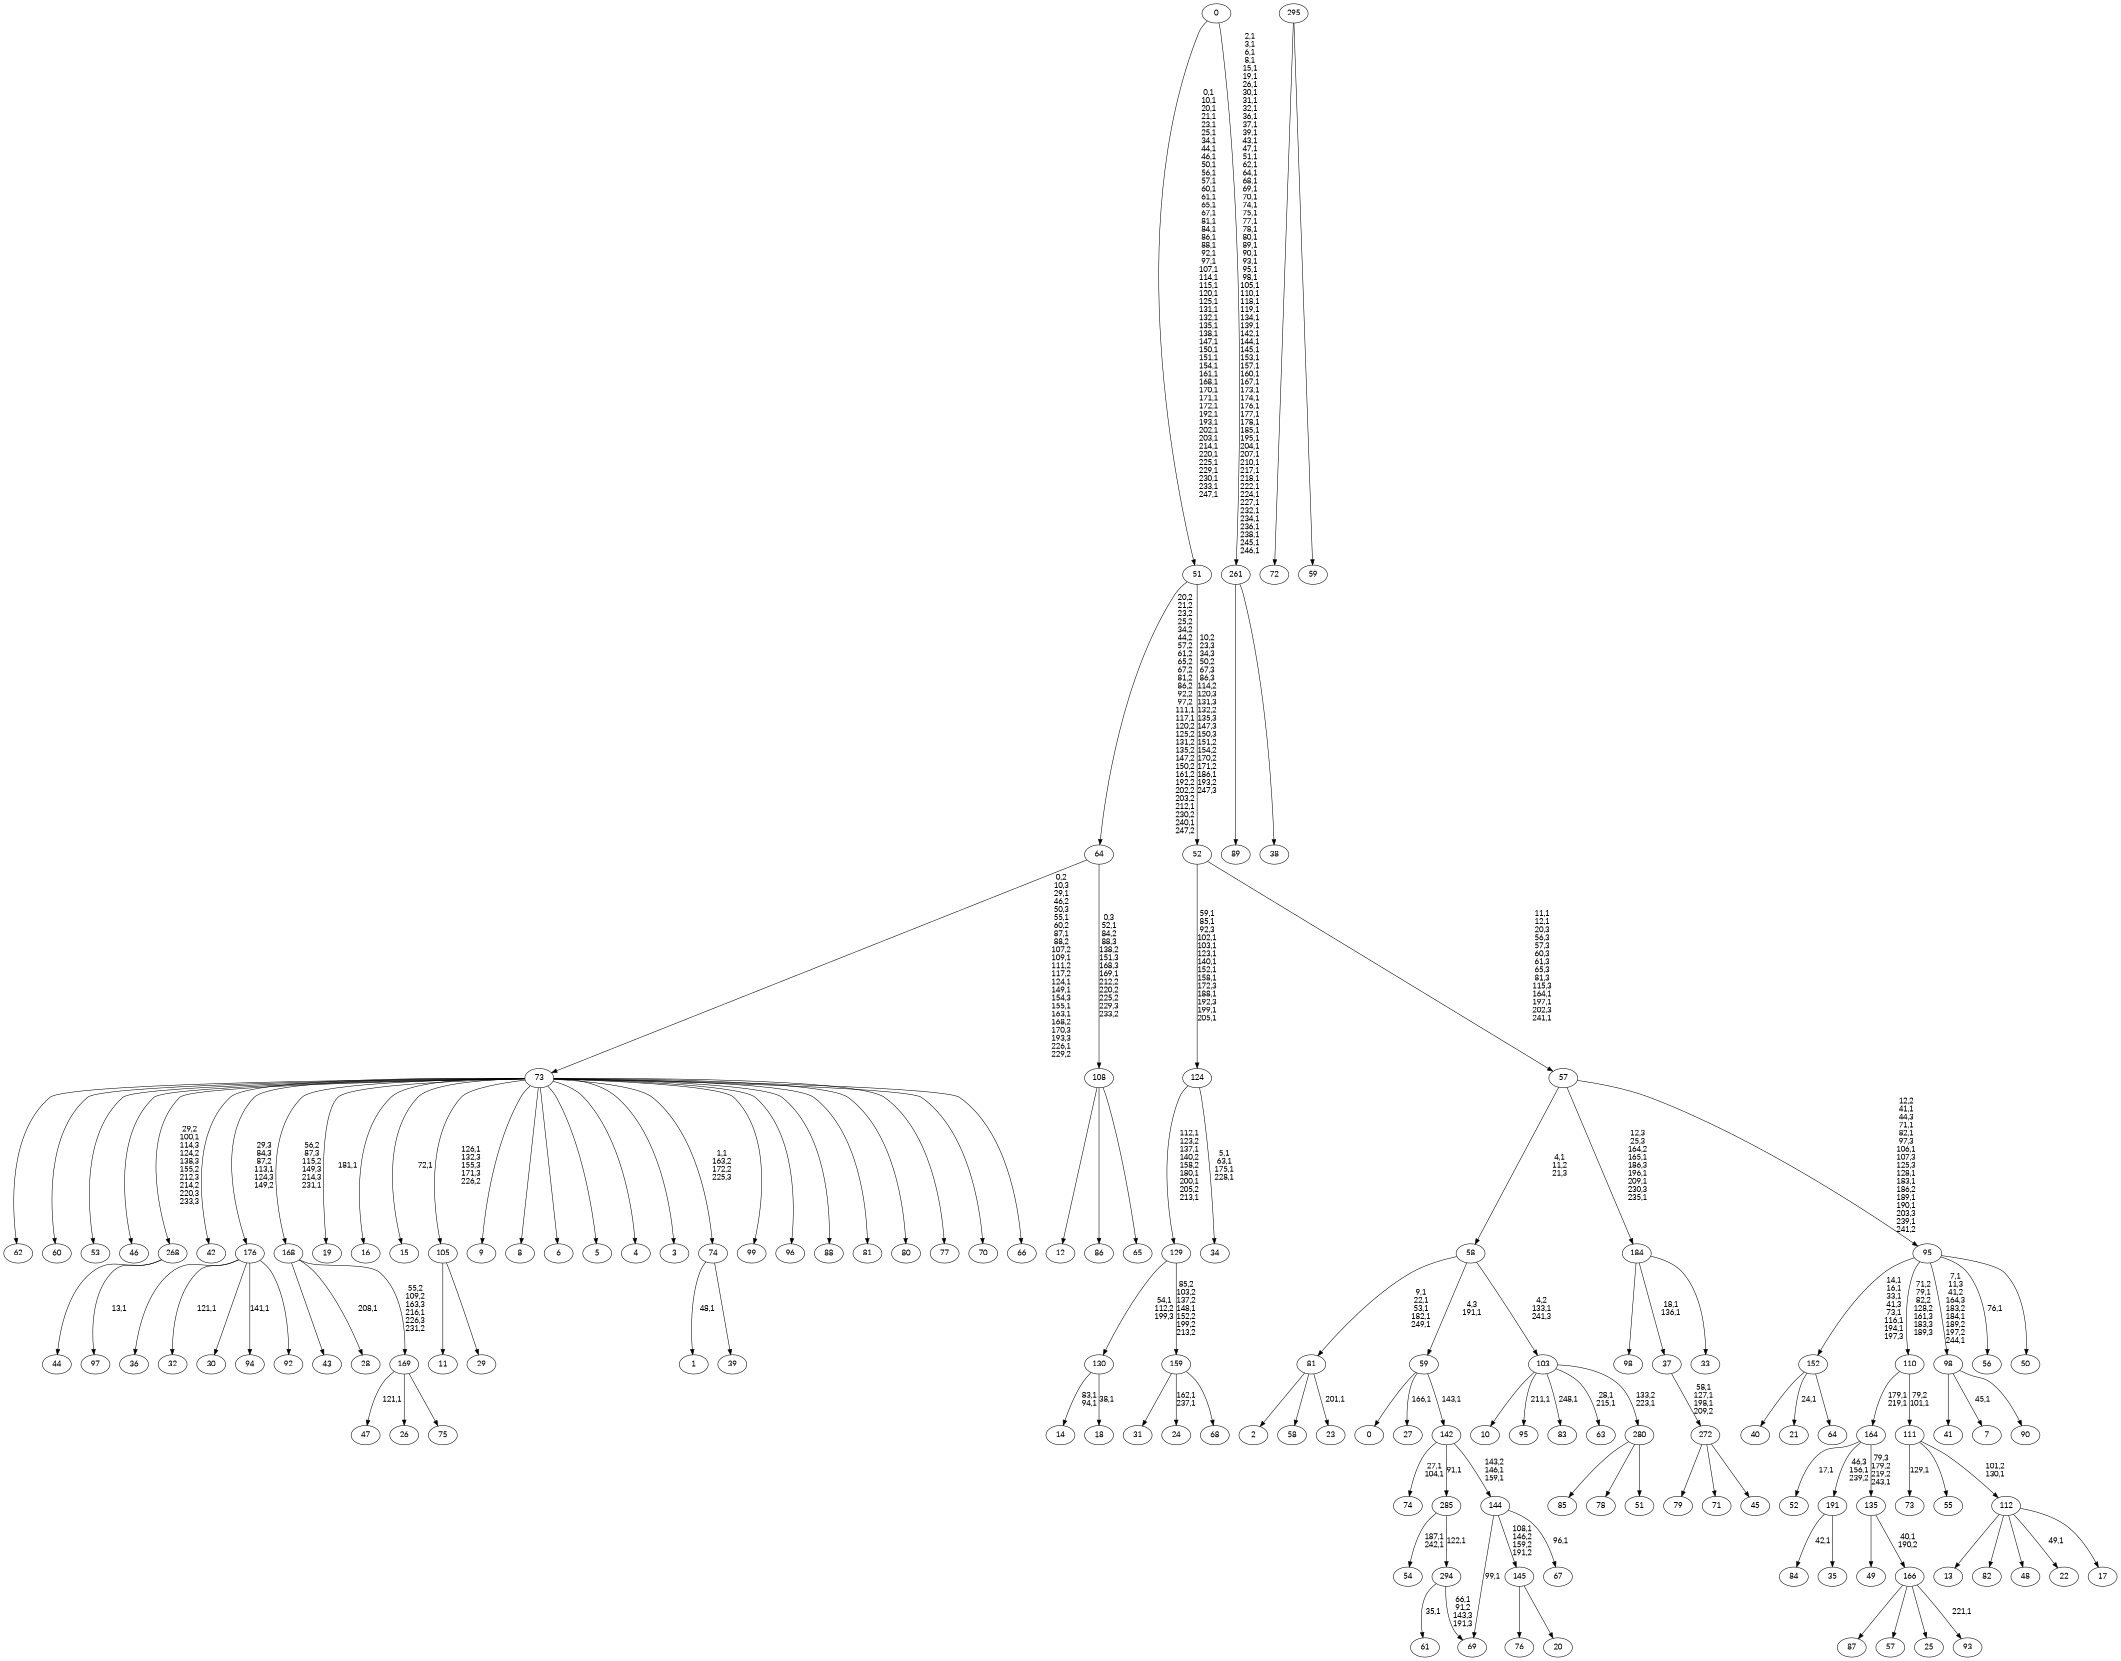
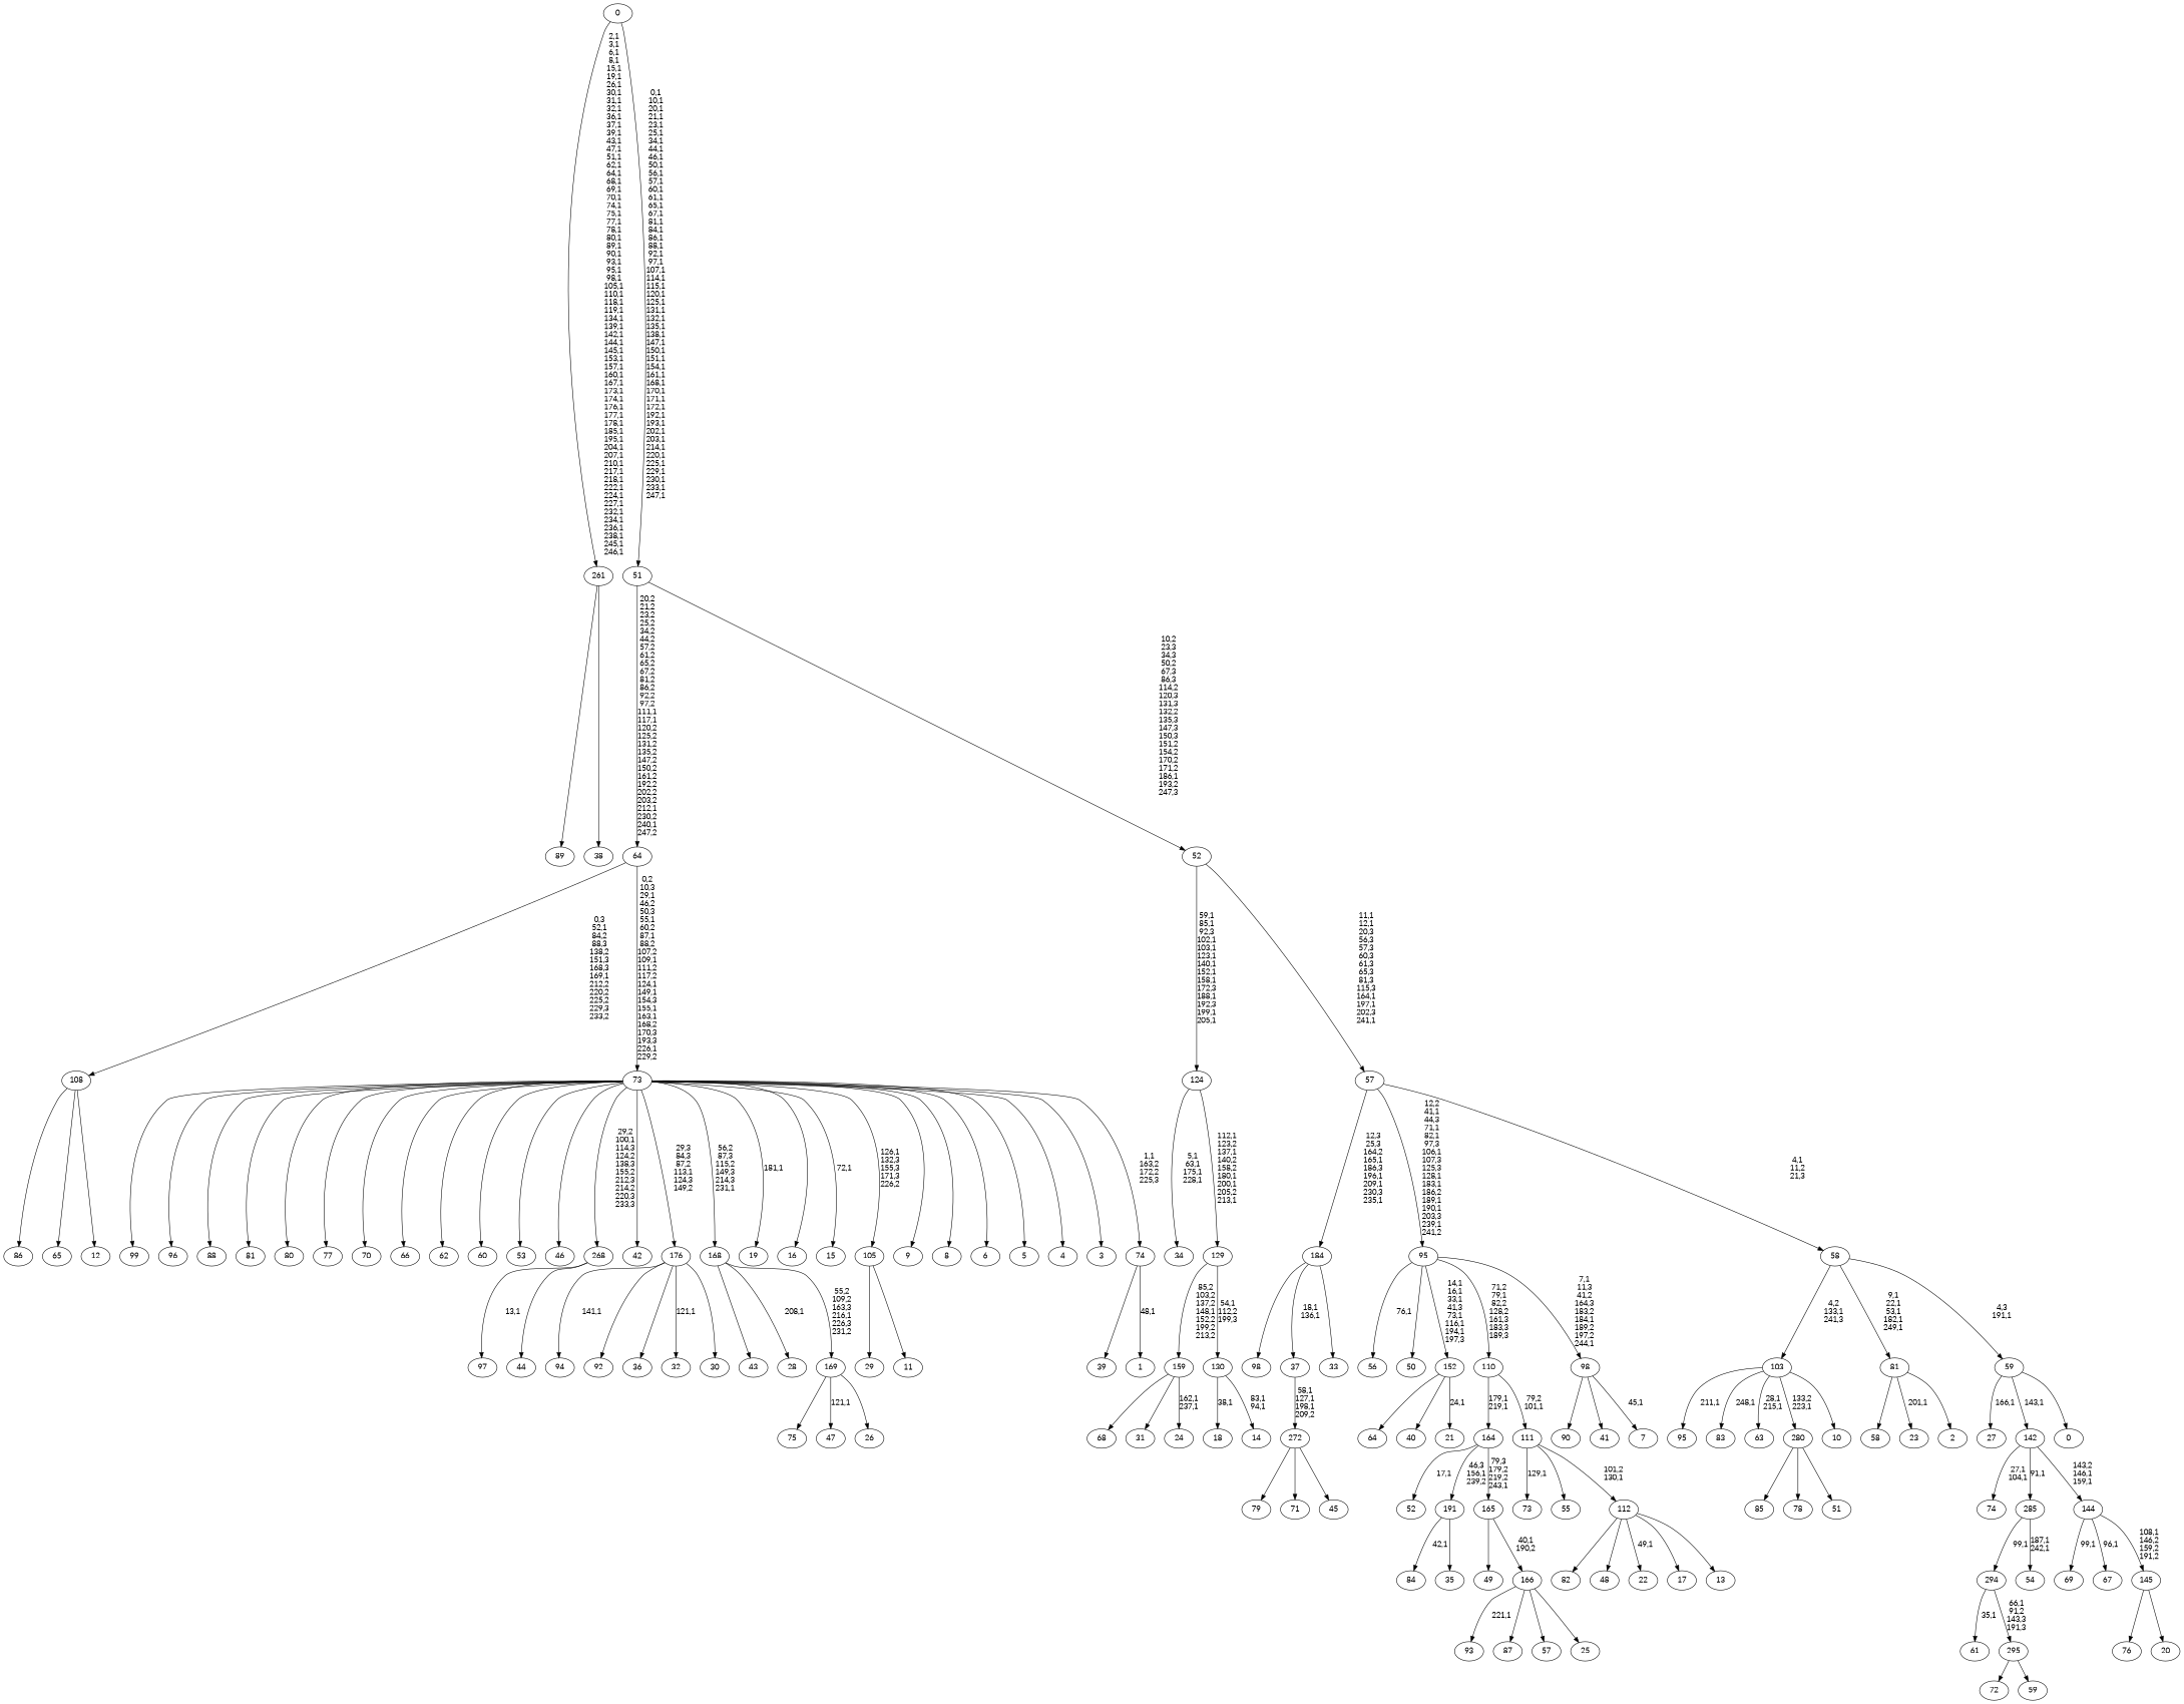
  digraph {
    fontname=Lato
    node [fontname=Lato]
    edge [fontname=Lato]
    n1 [label=99]
    n2 [label=98]
    n3 [label=97]
    n4 [label=96]
    n5 [label=95]
    n6 [label=94]
    n7 [label=93]
    n8 [label=92]
    n9 [label=90]
    n10 [label=89]
    n11 [label=88]
    n12 [label=87]
    n13 [label=86]
    n14 [label=85]
    n15 [label=84]
    n16 [label=83]
    n17 [label=82]
    n18 [label=81]
    n19 [label=80]
    n20 [label=79]
    n21 [label=78]
    n22 [label=77]
    n23 [label=76]
    n24 [label=75]
    n25 [label=74]
    n26 [label=73]
    n27 [label=72]
    n28 [label=71]
    n29 [label=70]
    n30 [label=69]
    n31 [label=68]
    n32 [label=67]
    n33 [label=66]
    n34 [label=65]
    n35 [label=64]
    n36 [label=63]
    n37 [label=62]
    n38 [label=61]
    n39 [label=60]
    n40 [label=59]
    295
    294
    n43 [label=58]
    n44 [label=57]
    n45 [label=56]
    n46 [label=55]
    n47 [label=54]
    285
    n49 [label=53]
    n50 [label=52]
    n51 [label=51]
    280
    n53 [label=50]
    n54 [label=49]
    n55 [label=48]
    n56 [label=47]
    n57 [label=46]
    n58 [label=45]
    272
    n60 [label=44]
    268
    n62 [label=43]
    n63 [label=42]
    n64 [label=41]
    n65 [label=40]
    n66 [label=39]
    n67 [label=38]
    261
    n69 [label=37]
    n70 [label=36]
    n71 [label=35]
    191
    n73 [label=34]
    n74 [label=33]
    184
    n76 [label=32]
    n77 [label=31]
    n78 [label=30]
    176
    n80 [label=29]
    n81 [label=28]
    n82 [label=27]
    n83 [label=26]
    169
    168
    n86 [label=25]
    166
-   165 [label=135]
+   165
    164
    n90 [label=24]
    159
    n92 [label=23]
    n93 [label=22]
    n94 [label=21]
    152
    n96 [label=20]
    145
    144
    142
    n100 [label=19]
    n101 [label=18]
    n102 [label=17]
    n103 [label=16]
    n104 [label=15]
    n105 [label=14]
    130
    129
    124
    n109 [label=13]
    112
    111
    110
    n113 [label=12]
    108
    n115 [label=11]
    105
    n117 [label=10]
    103
    n119 [label=9]
    n120 [label=8]
    n121 [label=7]
    98
    95
    n124 [label=6]
    n125 [label=5]
    n126 [label=4]
    n127 [label=3]
    n128 [label=2]
    81
    n130 [label=1]
    74
    73
    64
    n134 [label=0]
    59
    58
    57
    52
    51
    0
    295 -> n27
    295 -> n40
    294 -> n38 [label="35,1"]
-   294 -> n30 [label="66,1\n91,2\n143,3\n191,3"]
-   285 -> 294 [label="122,1"]
+   294 -> 295 [label="66,1\n91,2\n143,3\n191,3"]
+   285 -> 294 [label="99,1"]
    285 -> n47 [label="187,1\n242,1"]
    280 -> n14
    280 -> n21
    280 -> n51
    272 -> n20
    272 -> n28
    272 -> n58
    268 -> n3 [label="13,1"]
    268 -> n60
    261 -> n10
    261 -> n67
    n69 -> 272 [label="58,1\n127,1\n198,1\n209,2"]
    191 -> n15 [label="42,1"]
    191 -> n71
    184 -> n2
    184 -> n69 [label="18,1\n136,1"]
    184 -> n74
    176 -> n6 [label="141,1"]
    176 -> n8
    176 -> n70
    176 -> n76 [label="121,1"]
    176 -> n78
    169 -> n24
    169 -> n56 [label="121,1"]
    169 -> n83
    168 -> n62
    168 -> n81 [label="208,1"]
    168 -> 169 [label="55,2\n109,2\n163,3\n216,1\n226,3\n231,2"]
    166 -> n7 [label="221,1"]
    166 -> n12
    166 -> n44
    166 -> n86
    165 -> n54
    165 -> 166 [label="40,1\n190,2"]
    164 -> n50 [label="17,1"]
    164 -> 191 [label="46,3\n156,1\n239,2"]
    164 -> 165 [label="79,3\n179,2\n219,2\n243,1"]
    159 -> n31
    159 -> n77
    159 -> n90 [label="162,1\n237,1"]
    152 -> n35
    152 -> n65
    152 -> n94 [label="24,1"]
    145 -> n23
    145 -> n96
    144 -> n30 [label="99,1"]
    144 -> n32 [label="96,1"]
    144 -> 145 [label="108,1\n146,2\n159,2\n191,2"]
    142 -> n25 [label="27,1\n104,1"]
    142 -> 285 [label="91,1"]
    142 -> 144 [label="143,2\n146,1\n159,1"]
    130 -> n101 [label="38,1"]
    130 -> n105 [label="83,1\n94,1"]
    129 -> 159 [label="85,2\n103,2\n137,2\n148,1\n152,2\n199,2\n213,2"]
    129 -> 130 [label="54,1\n112,2\n199,3"]
    124 -> n73 [label="5,1\n63,1\n175,1\n228,1"]
    124 -> 129 [label="112,1\n123,2\n137,1\n140,2\n158,2\n180,1\n200,1\n205,2\n213,1"]
    112 -> n17
    112 -> n55
    112 -> n93 [label="49,1"]
    112 -> n102
    112 -> n109
    111 -> n26 [label="129,1"]
    111 -> n46
    111 -> 112 [label="101,2\n130,1"]
    110 -> 164 [label="179,1\n219,1"]
    110 -> 111 [label="79,2\n101,1"]
    108 -> n13
    108 -> n34
    108 -> n113
    105 -> n80
    105 -> n115
    103 -> n5 [label="211,1"]
    103 -> n16 [label="248,1"]
    103 -> n36 [label="28,1\n215,1"]
    103 -> 280 [label="133,2\n223,1"]
    103 -> n117
    98 -> n9
    98 -> n64
    98 -> n121 [label="45,1"]
    95 -> n45 [label="76,1"]
    95 -> n53
    95 -> 152 [label="14,1\n16,1\n33,1\n41,3\n73,1\n116,1\n194,1\n197,3"]
    95 -> 110 [label="71,2\n79,1\n82,2\n128,2\n161,3\n183,3\n189,3"]
    95 -> 98 [label="7,1\n11,3\n41,2\n164,3\n183,2\n184,1\n189,2\n197,2\n244,1"]
    81 -> n43
    81 -> n92 [label="201,1"]
    81 -> n128
    74 -> n66
    74 -> n130 [label="48,1"]
    73 -> n1
    73 -> n4
    73 -> n11
    73 -> n18
    73 -> n19
    73 -> n22
    73 -> n29
    73 -> n33
    73 -> n37
    73 -> n39
    73 -> n49
    73 -> n57
    73 -> 268 [label="29,2\n100,1\n114,3\n124,2\n138,3\n155,2\n212,3\n214,2\n220,3\n233,3"]
    73 -> n63
    73 -> 176 [label="29,3\n84,3\n87,2\n113,1\n124,3\n149,2"]
    73 -> 168 [label="56,2\n87,3\n115,2\n149,3\n214,3\n231,1"]
    73 -> n100 [label="181,1"]
    73 -> n103
    73 -> n104 [label="72,1"]
    73 -> 105 [label="126,1\n132,3\n155,3\n171,3\n226,2"]
    73 -> n119
    73 -> n120
    73 -> n124
    73 -> n125
    73 -> n126
    73 -> n127
    73 -> 74 [label="1,1\n163,2\n172,2\n225,3"]
    64 -> 108 [label="0,3\n52,1\n84,2\n88,3\n138,2\n151,3\n168,3\n169,1\n212,2\n220,2\n225,2\n229,3\n233,2"]
    64 -> 73 [label="0,2\n10,3\n29,1\n46,2\n50,3\n55,1\n60,2\n87,1\n88,2\n107,2\n109,1\n111,2\n117,2\n124,1\n149,1\n154,3\n155,1\n163,1\n168,2\n170,3\n193,3\n226,1\n229,2"]
    59 -> n82 [label="166,1"]
    59 -> 142 [label="143,1"]
    59 -> n134
    58 -> 103 [label="4,2\n133,1\n241,3"]
    58 -> 81 [label="9,1\n22,1\n53,1\n182,1\n249,1"]
    58 -> 59 [label="4,3\n191,1"]
    57 -> 184 [label="12,3\n25,3\n164,2\n165,1\n186,3\n196,1\n209,1\n230,3\n235,1"]
    57 -> 95 [label="12,2\n41,1\n44,3\n71,1\n82,1\n97,3\n106,1\n107,3\n125,3\n128,1\n183,1\n186,2\n189,1\n190,1\n203,3\n239,1\n241,2"]
    57 -> 58 [label="4,1\n11,2\n21,3"]
    52 -> 124 [label="59,1\n85,1\n92,3\n102,1\n103,1\n123,1\n140,1\n152,1\n158,1\n172,3\n188,1\n192,3\n199,1\n205,1"]
    52 -> 57 [label="11,1\n12,1\n20,3\n56,3\n57,3\n60,3\n61,3\n65,3\n81,3\n115,3\n164,1\n197,1\n202,3\n241,1"]
    51 -> 64 [label="20,2\n21,2\n23,2\n25,2\n34,2\n44,2\n57,2\n61,2\n65,2\n67,2\n81,2\n86,2\n92,2\n97,2\n111,1\n117,1\n120,2\n125,2\n131,2\n135,2\n147,2\n150,2\n161,2\n192,2\n202,2\n203,2\n212,1\n230,2\n240,1\n247,2"]
    51 -> 52 [label="10,2\n23,3\n34,3\n50,2\n67,3\n86,3\n114,2\n120,3\n131,3\n132,2\n135,3\n147,3\n150,3\n151,2\n154,2\n170,2\n171,2\n186,1\n193,2\n247,3"]
    0 -> 261 [label="2,1\n3,1\n6,1\n8,1\n15,1\n19,1\n26,1\n30,1\n31,1\n32,1\n36,1\n37,1\n39,1\n43,1\n47,1\n51,1\n62,1\n64,1\n68,1\n69,1\n70,1\n74,1\n75,1\n77,1\n78,1\n80,1\n89,1\n90,1\n93,1\n95,1\n98,1\n105,1\n110,1\n118,1\n119,1\n134,1\n139,1\n142,1\n144,1\n145,1\n153,1\n157,1\n160,1\n167,1\n173,1\n174,1\n176,1\n177,1\n178,1\n185,1\n195,1\n204,1\n207,1\n210,1\n217,1\n218,1\n222,1\n224,1\n227,1\n232,1\n234,1\n236,1\n238,1\n245,1\n246,1"]
    0 -> 51 [label="0,1\n10,1\n20,1\n21,1\n23,1\n25,1\n34,1\n44,1\n46,1\n50,1\n56,1\n57,1\n60,1\n61,1\n65,1\n67,1\n81,1\n84,1\n86,1\n88,1\n92,1\n97,1\n107,1\n114,1\n115,1\n120,1\n125,1\n131,1\n132,1\n135,1\n138,1\n147,1\n150,1\n151,1\n154,1\n161,1\n168,1\n170,1\n171,1\n172,1\n192,1\n193,1\n202,1\n203,1\n214,1\n220,1\n225,1\n229,1\n230,1\n233,1\n247,1"]
  }
